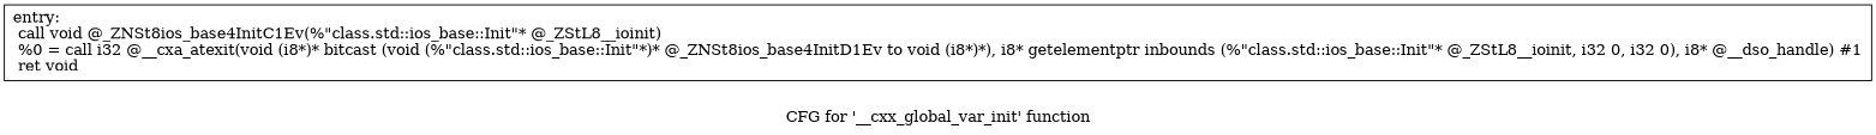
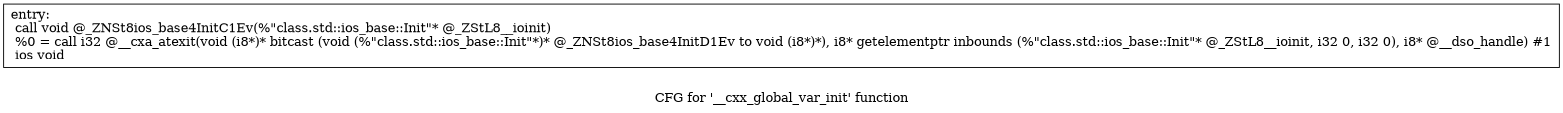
  digraph {
    label="CFG for '__cxx_global_var_init' function"
-   n1 [label="{entry:\l  call void @_ZNSt8ios_base4InitC1Ev(%\"class.std::ios_base::Init\"* @_ZStL8__ioinit)\l  %0 = call i32 @__cxa_atexit(void (i8*)* bitcast (void (%\"class.std::ios_base::Init\"*)* @_ZNSt8ios_base4InitD1Ev to void (i8*)*), i8* getelementptr inbounds (%\"class.std::ios_base::Init\"* @_ZStL8__ioinit, i32 0, i32 0), i8* @__dso_handle) #1\l  ret void\l}" shape=record]
+   n1 [label="{entry:\l  call void @_ZNSt8ios_base4InitC1Ev(%\"class.std::ios_base::Init\"* @_ZStL8__ioinit)\l  %0 = call i32 @__cxa_atexit(void (i8*)* bitcast (void (%\"class.std::ios_base::Init\"*)* @_ZNSt8ios_base4InitD1Ev to void (i8*)*), i8* getelementptr inbounds (%\"class.std::ios_base::Init\"* @_ZStL8__ioinit, i32 0, i32 0), i8* @__dso_handle) #1\l  ios void\l}" shape=record]
  }
